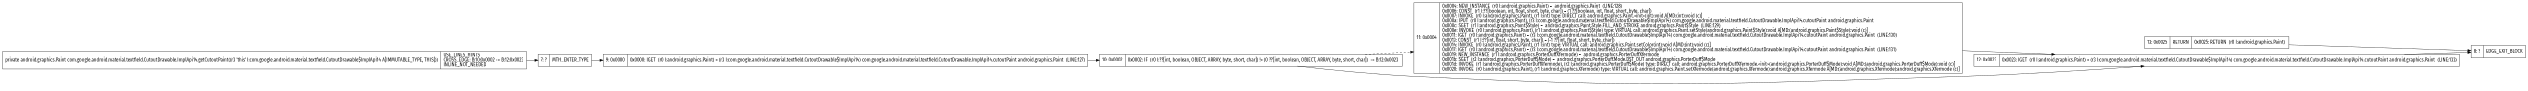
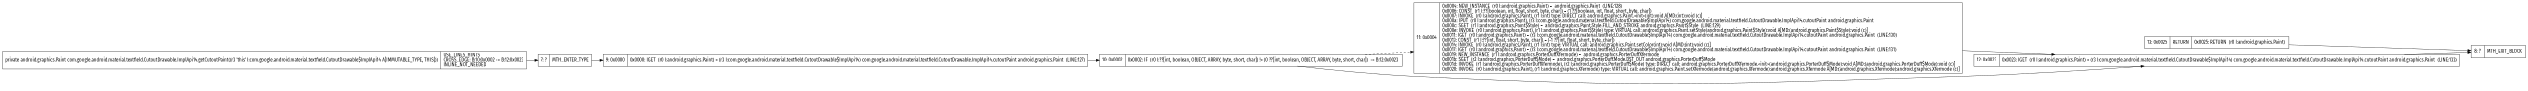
  digraph {
    fontname="Fira Sans"
    rankdir=LR
    node [fontname="Fira Sans" shape=record]
    edge [fontname="Fira Sans"]
    n1 [label="{7\:\ ?|MTH_ENTER_TYPE\l}"]
    n2 [label="{9\:\ 0x0000|0x0000: IGET  (r0 I:android.graphics.Paint) = (r3 I:com.google.android.material.textfield.CutoutDrawable$ImplApi14) com.google.android.material.textfield.CutoutDrawable.ImplApi14.cutoutPaint android.graphics.Paint  (LINE:127)\l}"]
    n3 [label="{10\:\ 0x0002|0x0002: IF  (r0 I:??[int, boolean, OBJECT, ARRAY, byte, short, char]) != (0 ??[int, boolean, OBJECT, ARRAY, byte, short, char])  \-\> B:12:0x0023 \l}"]
    n4 [label="{11\:\ 0x0004|0x0004: NEW_INSTANCE  (r0 I:android.graphics.Paint) =  android.graphics.Paint  (LINE:128)\l0x0006: CONST  (r1 I:??[boolean, int, float, short, byte, char]) = (1 ??[boolean, int, float, short, byte, char]) \l0x0007: INVOKE  (r0 I:android.graphics.Paint), (r1 I:int) type: DIRECT call: android.graphics.Paint.\<init\>(int):void A[MD:(int):void (c)]\l0x000a: IPUT  (r0 I:android.graphics.Paint), (r3 I:com.google.android.material.textfield.CutoutDrawable$ImplApi14) com.google.android.material.textfield.CutoutDrawable.ImplApi14.cutoutPaint android.graphics.Paint \l0x000c: SGET  (r1 I:android.graphics.Paint$Style) =  android.graphics.Paint.Style.FILL_AND_STROKE android.graphics.Paint$Style  (LINE:129)\l0x000e: INVOKE  (r0 I:android.graphics.Paint), (r1 I:android.graphics.Paint$Style) type: VIRTUAL call: android.graphics.Paint.setStyle(android.graphics.Paint$Style):void A[MD:(android.graphics.Paint$Style):void (c)]\l0x0011: IGET  (r0 I:android.graphics.Paint) = (r3 I:com.google.android.material.textfield.CutoutDrawable$ImplApi14) com.google.android.material.textfield.CutoutDrawable.ImplApi14.cutoutPaint android.graphics.Paint  (LINE:130)\l0x0013: CONST  (r1 I:??[int, float, short, byte, char]) = (\-1 ??[int, float, short, byte, char]) \l0x0014: INVOKE  (r0 I:android.graphics.Paint), (r1 I:int) type: VIRTUAL call: android.graphics.Paint.setColor(int):void A[MD:(int):void (c)]\l0x0017: IGET  (r0 I:android.graphics.Paint) = (r3 I:com.google.android.material.textfield.CutoutDrawable$ImplApi14) com.google.android.material.textfield.CutoutDrawable.ImplApi14.cutoutPaint android.graphics.Paint  (LINE:131)\l0x0019: NEW_INSTANCE  (r1 I:android.graphics.PorterDuffXfermode) =  android.graphics.PorterDuffXfermode \l0x001b: SGET  (r2 I:android.graphics.PorterDuff$Mode) =  android.graphics.PorterDuff.Mode.DST_OUT android.graphics.PorterDuff$Mode \l0x001d: INVOKE  (r1 I:android.graphics.PorterDuffXfermode), (r2 I:android.graphics.PorterDuff$Mode) type: DIRECT call: android.graphics.PorterDuffXfermode.\<init\>(android.graphics.PorterDuff$Mode):void A[MD:(android.graphics.PorterDuff$Mode):void (c)]\l0x0020: INVOKE  (r0 I:android.graphics.Paint), (r1 I:android.graphics.Xfermode) type: VIRTUAL call: android.graphics.Paint.setXfermode(android.graphics.Xfermode):android.graphics.Xfermode A[MD:(android.graphics.Xfermode):android.graphics.Xfermode (c)]\l}"]
    n5 [label="{12\:\ 0x0023|0x0023: IGET  (r0 I:android.graphics.Paint) = (r3 I:com.google.android.material.textfield.CutoutDrawable$ImplApi14) com.google.android.material.textfield.CutoutDrawable.ImplApi14.cutoutPaint android.graphics.Paint  (LINE:133)\l}"]
-   n6 [label="{8\:\ ?|EDGE_EXIT_BLOCK\l}"]
+   n6 [label="{8\:\ ?|MTH_EXIT_BLOCK\l}"]
    n7 [label="{13\:\ 0x0025|RETURN\l|0x0025: RETURN  (r0 I:android.graphics.Paint) \l}"]
    n8 [label="{private android.graphics.Paint com.google.android.material.textfield.CutoutDrawable.ImplApi14.getCutoutPaint((r3 'this' I:com.google.android.material.textfield.CutoutDrawable$ImplApi14 A[IMMUTABLE_TYPE, THIS]))  | USE_LINES_HINTS\lCROSS_EDGE: B:10:0x0002 \-\> B:12:0x0023\lINLINE_NOT_NEEDED\l}"]
    n1 -> n2
    n2 -> n3
    n3 -> n4 [style=dashed]
    n3 -> n5
    n4 -> n5
    n5 -> n6
    n7 -> n6
    n8 -> n1
  }
